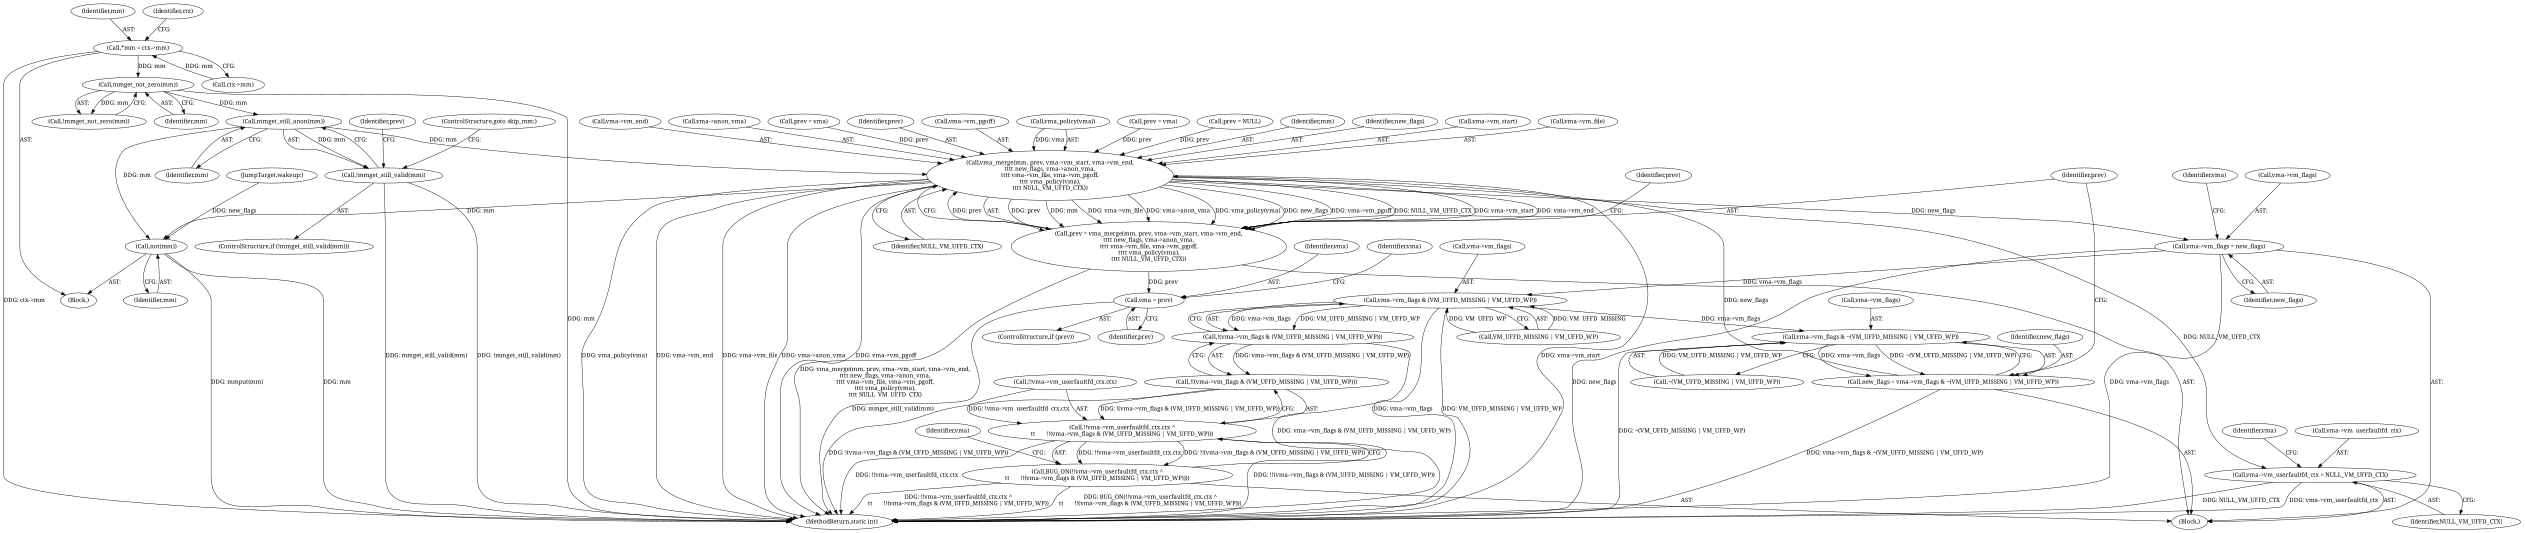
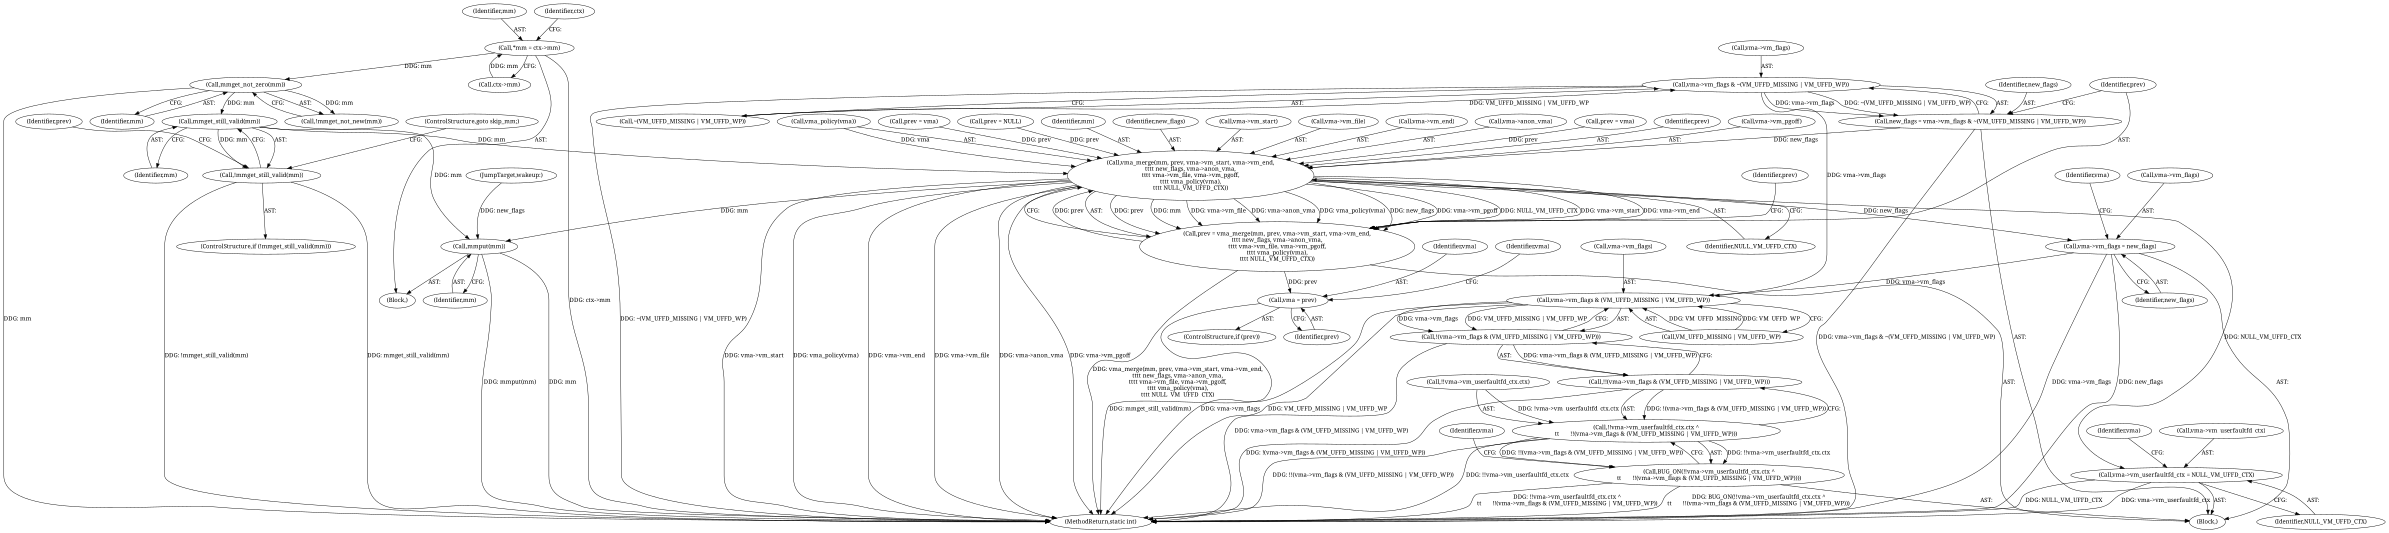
  digraph {
    fontname="Noto Serif"
    node [fontname="Noto Serif"]
    edge [fontname="Noto Serif"]
-   n1 [label="(Call,mmget_still_anon(mm))"]
+   n1 [label="(Call,mmget_still_valid(mm))"]
    n2 [label="(Call,!mmget_still_valid(mm))"]
    n3 [label="(Call,vma_merge(mm, prev, vma->vm_start, vma->vm_end,\n\t\t\t\t new_flags, vma->anon_vma,\n\t\t\t\t vma->vm_file, vma->vm_pgoff,\n\t\t\t\t vma_policy(vma),\n\t\t\t\t NULL_VM_UFFD_CTX))"]
-   n4 [label="(Call,not(mm))"]
+   n4 [label="(Call,mmput(mm))"]
    n5 [label="(Identifier,mm)"]
    n6 [label="(MethodReturn,static int)"]
    n7 [label="(ControlStructure,if (!mmget_still_valid(mm)))"]
    n8 [label="(Call,prev = vma_merge(mm, prev, vma->vm_start, vma->vm_end,\n\t\t\t\t new_flags, vma->anon_vma,\n\t\t\t\t vma->vm_file, vma->vm_pgoff,\n\t\t\t\t vma_policy(vma),\n\t\t\t\t NULL_VM_UFFD_CTX))"]
    n9 [label="(Call,vma->vm_flags = new_flags)"]
    n10 [label="(Call,vma->vm_userfaultfd_ctx = NULL_VM_UFFD_CTX)"]
    n11 [label="(Identifier,NULL_VM_UFFD_CTX)"]
    n12 [label="(Block,)"]
    n13 [label="(Identifier,mm)"]
    n14 [label="(Call,mmget_not_zero(mm))"]
-   n15 [label="(Call,!mmget_not_zero(mm))"]
+   n15 [label="(Call,!mmget_not_new(mm))"]
    n16 [label="(Identifier,mm)"]
    n17 [label="(Call,*mm = ctx->mm)"]
    n18 [label="(Call,ctx->mm)"]
    n19 [label="(Call,vma = prev)"]
    n20 [label="(Block,)"]
    n21 [label="(Call,vma->vm_flags & (VM_UFFD_MISSING | VM_UFFD_WP))"]
    n22 [label="(Identifier,new_flags)"]
    n23 [label="(Identifier,NULL_VM_UFFD_CTX)"]
    n24 [label="(ControlStructure,if (prev))"]
    n25 [label="(Identifier,prev)"]
    n26 [label="(Call,!(vma->vm_flags & (VM_UFFD_MISSING | VM_UFFD_WP)))"]
    n27 [label="(Call,vma->vm_flags & ~(VM_UFFD_MISSING | VM_UFFD_WP))"]
    n28 [label="(Call,VM_UFFD_MISSING | VM_UFFD_WP)"]
    n29 [label="(Call,!!(vma->vm_flags & (VM_UFFD_MISSING | VM_UFFD_WP)))"]
    n30 [label="(Call,new_flags = vma->vm_flags & ~(VM_UFFD_MISSING | VM_UFFD_WP))"]
    n31 [label="(Call,~(VM_UFFD_MISSING | VM_UFFD_WP))"]
    n32 [label="(Call,!!vma->vm_userfaultfd_ctx.ctx ^\n\t\t       !!(vma->vm_flags & (VM_UFFD_MISSING | VM_UFFD_WP)))"]
    n33 [label="(Call,BUG_ON(!!vma->vm_userfaultfd_ctx.ctx ^\n\t\t       !!(vma->vm_flags & (VM_UFFD_MISSING | VM_UFFD_WP))))"]
    n34 [label="(Identifier,mm)"]
    n35 [label="(Identifier,prev)"]
    n36 [label="(Call,vma->vm_pgoff)"]
    n37 [label="(Identifier,prev)"]
    n38 [label="(Call,!!vma->vm_userfaultfd_ctx.ctx)"]
    n39 [label="(Call,vma_policy(vma))"]
    n40 [label="(Call,prev = vma)"]
    n41 [label="(Identifier,vma)"]
    n42 [label="(Identifier,vma)"]
    n43 [label="(Call,prev = NULL)"]
    n44 [label="(Identifier,mm)"]
    n45 [label="(Call,vma->vm_flags)"]
    n46 [label="(Identifier,new_flags)"]
    n47 [label="(Call,vma->vm_start)"]
    n48 [label="(JumpTarget,wakeup:)"]
    n49 [label="(Identifier,new_flags)"]
    n50 [label="(Call,vma->vm_flags)"]
    n51 [label="(Call,vma->vm_userfaultfd_ctx)"]
    n52 [label="(Identifier,prev)"]
    n53 [label="(Call,vma->vm_file)"]
    n54 [label="(Call,vma->vm_end)"]
    n55 [label="(Identifier,vma)"]
    n56 [label="(Call,vma->vm_flags)"]
    n57 [label="(Call,vma->anon_vma)"]
    n58 [label="(Identifier,prev)"]
    n59 [label="(Identifier,vma)"]
    n60 [label="(ControlStructure,goto skip_mm;)"]
    n61 [label="(Identifier,ctx)"]
    n62 [label="(Identifier,vma)"]
    n63 [label="(Call,prev = vma)"]
    n1 -> n2 [label="AST: "]
    n1 -> n2 [label="DDG: mm"]
    n1 -> n3 [label="DDG: mm"]
    n1 -> n4 [label="DDG: mm"]
    n1 -> n5 [label="CFG: "]
    n2 -> n1 [label="CFG: "]
    n2 -> n6 [label="DDG: mmget_still_valid(mm)"]
    n2 -> n6 [label="DDG: !mmget_still_valid(mm)"]
    n2 -> n7 [label="AST: "]
    n3 -> n4 [label="DDG: mm"]
    n3 -> n6 [label="DDG: vma->vm_start"]
    n3 -> n6 [label="DDG: vma_policy(vma)"]
    n3 -> n6 [label="DDG: vma->vm_end"]
    n3 -> n6 [label="DDG: vma->vm_file"]
    n3 -> n6 [label="DDG: vma->anon_vma"]
    n3 -> n6 [label="DDG: vma->vm_pgoff"]
    n3 -> n8 [label="AST: "]
    n3 -> n8 [label="DDG: prev"]
    n3 -> n8 [label="DDG: mm"]
    n3 -> n8 [label="DDG: vma->vm_file"]
    n3 -> n8 [label="DDG: vma->anon_vma"]
    n3 -> n8 [label="DDG: vma_policy(vma)"]
    n3 -> n8 [label="DDG: new_flags"]
    n3 -> n8 [label="DDG: vma->vm_pgoff"]
    n3 -> n8 [label="DDG: NULL_VM_UFFD_CTX"]
    n3 -> n8 [label="DDG: vma->vm_start"]
    n3 -> n8 [label="DDG: vma->vm_end"]
    n3 -> n9 [label="DDG: new_flags"]
    n3 -> n10 [label="DDG: NULL_VM_UFFD_CTX"]
    n3 -> n11 [label="CFG: "]
    n4 -> n6 [label="DDG: mmput(mm)"]
    n4 -> n6 [label="DDG: mm"]
    n4 -> n12 [label="AST: "]
    n4 -> n13 [label="CFG: "]
    n5 -> n1 [label="AST: "]
    n8 -> n3 [label="CFG: "]
    n8 -> n3 [label="DDG: prev"]
    n8 -> n6 [label="DDG: vma_merge(mm, prev, vma->vm_start, vma->vm_end,\n\t\t\t\t new_flags, vma->anon_vma,\n\t\t\t\t vma->vm_file, vma->vm_pgoff,\n\t\t\t\t vma_policy(vma),\n\t\t\t\t NULL_VM_UFFD_CTX)"]
    n8 -> n19 [label="DDG: prev"]
    n8 -> n20 [label="AST: "]
    n9 -> n6 [label="DDG: vma->vm_flags"]
    n9 -> n6 [label="DDG: new_flags"]
    n9 -> n20 [label="AST: "]
    n9 -> n21 [label="DDG: vma->vm_flags"]
    n9 -> n22 [label="CFG: "]
    n10 -> n6 [label="DDG: NULL_VM_UFFD_CTX"]
    n10 -> n6 [label="DDG: vma->vm_userfaultfd_ctx"]
    n10 -> n20 [label="AST: "]
    n10 -> n23 [label="CFG: "]
    n11 -> n3 [label="AST: "]
    n13 -> n4 [label="AST: "]
    n14 -> n1 [label="DDG: mm"]
    n14 -> n6 [label="DDG: mm"]
    n14 -> n15 [label="AST: "]
    n14 -> n15 [label="DDG: mm"]
    n14 -> n16 [label="CFG: "]
    n15 -> n14 [label="CFG: "]
    n16 -> n14 [label="AST: "]
    n17 -> n6 [label="DDG: ctx->mm"]
    n17 -> n12 [label="AST: "]
    n17 -> n14 [label="DDG: mm"]
    n17 -> n18 [label="CFG: "]
    n18 -> n17 [label="DDG: mm"]
    n19 -> n6 [label="DDG: mmget_still_valid(mm)"]
    n19 -> n24 [label="AST: "]
    n19 -> n25 [label="CFG: "]
    n21 -> n6 [label="DDG: vma->vm_flags"]
    n21 -> n6 [label="DDG: VM_UFFD_MISSING | VM_UFFD_WP"]
    n21 -> n26 [label="AST: "]
    n21 -> n26 [label="DDG: vma->vm_flags"]
    n21 -> n26 [label="DDG: VM_UFFD_MISSING | VM_UFFD_WP"]
-   n21 -> n27 [label="DDG: vma->vm_flags"]
+   n27 -> n21 [label="DDG: vma->vm_flags"]
    n21 -> n28 [label="CFG: "]
    n22 -> n9 [label="AST: "]
    n23 -> n10 [label="AST: "]
    n25 -> n19 [label="AST: "]
    n26 -> n6 [label="DDG: vma->vm_flags & (VM_UFFD_MISSING | VM_UFFD_WP)"]
    n26 -> n21 [label="CFG: "]
    n26 -> n29 [label="AST: "]
    n26 -> n29 [label="DDG: vma->vm_flags & (VM_UFFD_MISSING | VM_UFFD_WP)"]
    n27 -> n6 [label="DDG: ~(VM_UFFD_MISSING | VM_UFFD_WP)"]
    n27 -> n30 [label="AST: "]
    n27 -> n30 [label="DDG: vma->vm_flags"]
    n27 -> n30 [label="DDG: ~(VM_UFFD_MISSING | VM_UFFD_WP)"]
    n27 -> n31 [label="CFG: "]
    n28 -> n21 [label="AST: "]
    n28 -> n21 [label="DDG: VM_UFFD_MISSING"]
    n28 -> n21 [label="DDG: VM_UFFD_WP"]
    n29 -> n6 [label="DDG: !(vma->vm_flags & (VM_UFFD_MISSING | VM_UFFD_WP))"]
    n29 -> n26 [label="CFG: "]
    n29 -> n32 [label="AST: "]
    n29 -> n32 [label="DDG: !(vma->vm_flags & (VM_UFFD_MISSING | VM_UFFD_WP))"]
    n30 -> n3 [label="DDG: new_flags"]
    n30 -> n6 [label="DDG: vma->vm_flags & ~(VM_UFFD_MISSING | VM_UFFD_WP)"]
    n30 -> n20 [label="AST: "]
    n30 -> n27 [label="CFG: "]
    n31 -> n27 [label="AST: "]
    n31 -> n27 [label="DDG: VM_UFFD_MISSING | VM_UFFD_WP"]
    n32 -> n6 [label="DDG: !!(vma->vm_flags & (VM_UFFD_MISSING | VM_UFFD_WP))"]
    n32 -> n6 [label="DDG: !!vma->vm_userfaultfd_ctx.ctx"]
    n32 -> n29 [label="CFG: "]
    n32 -> n33 [label="AST: "]
    n32 -> n33 [label="DDG: !!vma->vm_userfaultfd_ctx.ctx"]
    n32 -> n33 [label="DDG: !!(vma->vm_flags & (VM_UFFD_MISSING | VM_UFFD_WP))"]
    n33 -> n6 [label="DDG: !!vma->vm_userfaultfd_ctx.ctx ^\n\t\t       !!(vma->vm_flags & (VM_UFFD_MISSING | VM_UFFD_WP))"]
    n33 -> n6 [label="DDG: BUG_ON(!!vma->vm_userfaultfd_ctx.ctx ^\n\t\t       !!(vma->vm_flags & (VM_UFFD_MISSING | VM_UFFD_WP)))"]
    n33 -> n20 [label="AST: "]
    n33 -> n32 [label="CFG: "]
    n34 -> n17 [label="AST: "]
    n35 -> n3 [label="AST: "]
    n36 -> n3 [label="AST: "]
    n37 -> n2 [label="CFG: "]
    n38 -> n32 [label="AST: "]
    n38 -> n32 [label="DDG: !vma->vm_userfaultfd_ctx.ctx"]
    n39 -> n3 [label="AST: "]
    n39 -> n3 [label="DDG: vma"]
    n40 -> n3 [label="DDG: prev"]
    n41 -> n19 [label="CFG: "]
    n42 -> n9 [label="CFG: "]
    n43 -> n3 [label="DDG: prev"]
    n44 -> n3 [label="AST: "]
    n45 -> n9 [label="AST: "]
    n46 -> n3 [label="AST: "]
    n47 -> n3 [label="AST: "]
    n48 -> n4 [label="DDG: new_flags"]
    n49 -> n30 [label="AST: "]
    n50 -> n21 [label="AST: "]
    n51 -> n10 [label="AST: "]
    n52 -> n8 [label="CFG: "]
    n53 -> n3 [label="AST: "]
    n54 -> n3 [label="AST: "]
    n55 -> n33 [label="CFG: "]
    n56 -> n27 [label="AST: "]
    n57 -> n3 [label="AST: "]
    n58 -> n8 [label="AST: "]
    n58 -> n30 [label="CFG: "]
    n59 -> n10 [label="CFG: "]
    n60 -> n2 [label="CFG: "]
    n61 -> n17 [label="CFG: "]
    n62 -> n19 [label="AST: "]
    n63 -> n3 [label="DDG: prev"]
  }
